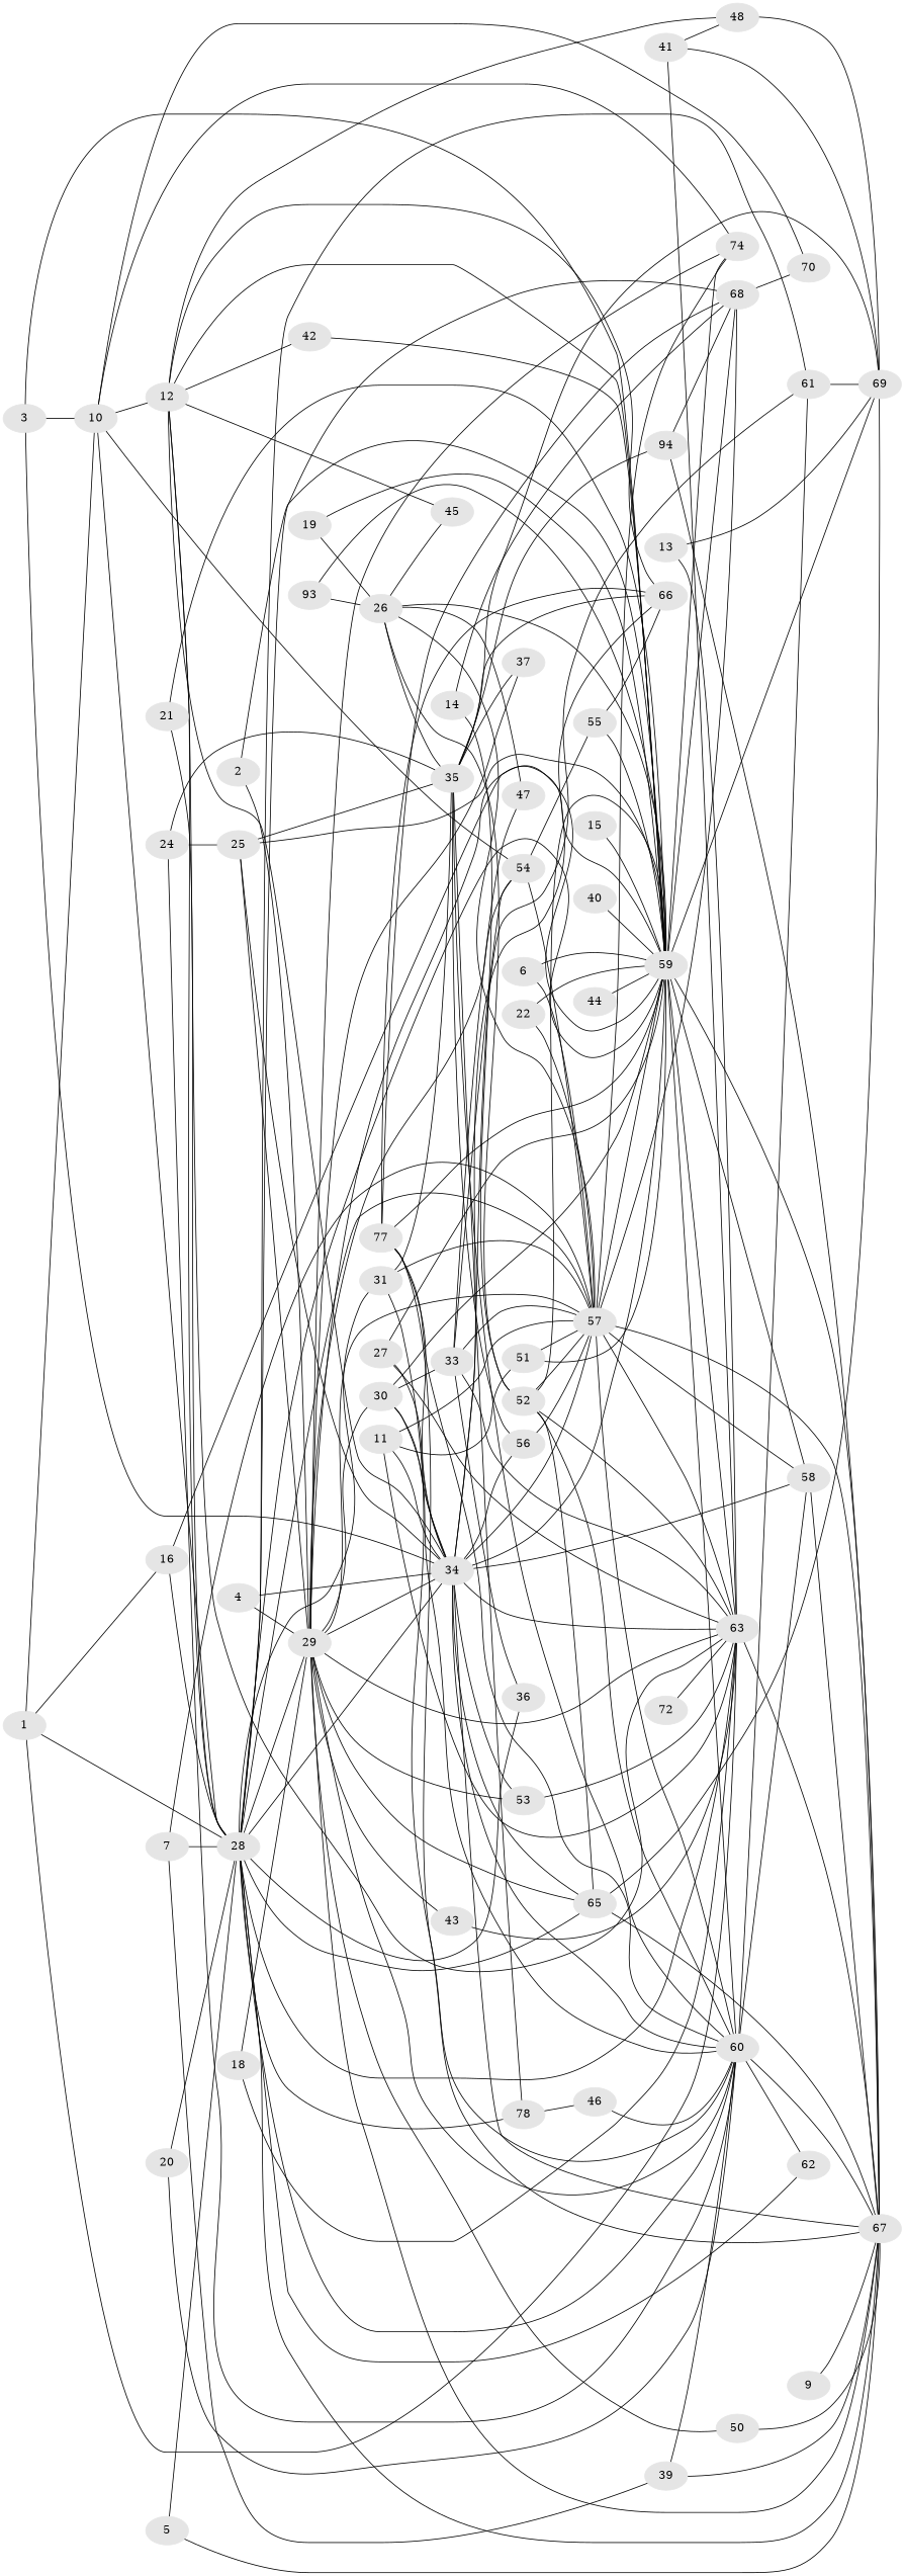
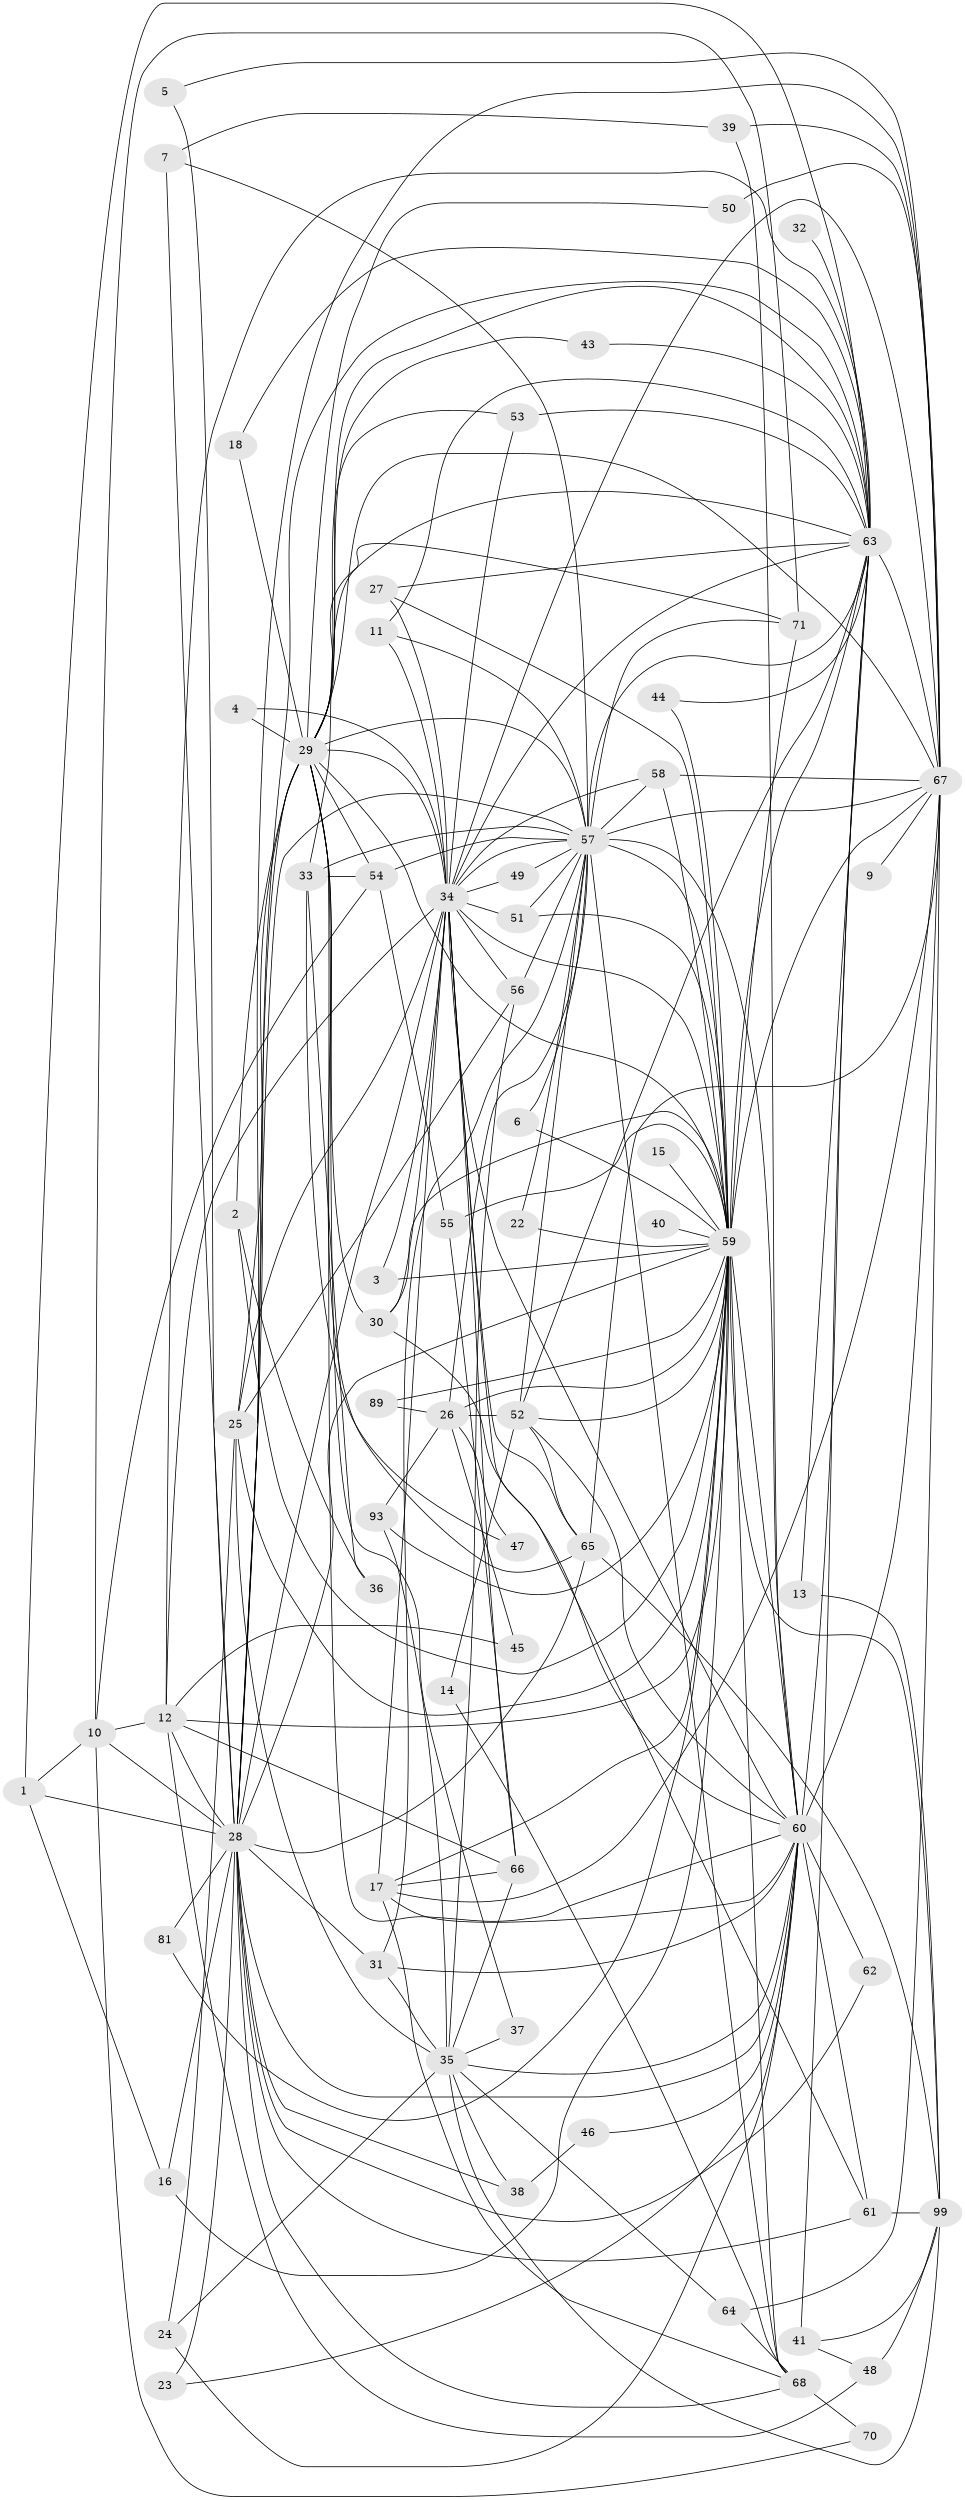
  graph {
    fontname="DejaVu Serif"
    rankdir=LR
    node [color=gray90 fontname="DejaVu Serif" style=filled]
    edge [fontname="DejaVu Serif" weight=1.0]
    1
    10
    16
    28
    63
    12
    54
    70
-   71 [label=74]
+   71
    59
    29
    34
    67
    57
    68
    60
    31
    36
-   38 [label=78]
+   38
    61
    62
    65
    2
    30
    37
    43
    50
    53
-   69
+   69 [label=99]
    3
    66
    56
+   49
    51
    58
    4
    5
    6
    7
    39
    9
-   42
    45
    48
    55
    11
    13
    14
    52
    15
-   17 [label=77]
+   17
    18
-   19
+   19 [label=89]
    26
    35
    47
-   20
-   21
+   20 [label=23]
+   21 [label=81]
    22
    n60 [label=93]
    24
    25
-   64 [label=94]
+   64
    27
    46
    33
-   32 [label=72]
+   32
    40
    41
    44
    1 -- 10
    1 -- 16
    1 -- 28
    1 -- 63
    10 -- 28
    10 -- 12
    10 -- 54
    10 -- 70
    10 -- 71
    16 -- 28
    16 -- 59 [weight=2.0]
    28 -- 63
    28 -- 59
    28 -- 29 [weight=2.0]
    28 -- 34 [weight=2.0]
    28 -- 67 [weight=2.0]
    28 -- 57 [weight=2.0]
    28 -- 68
    28 -- 60
    28 -- 31
-   28 -- 36
+   2 -- 36
    28 -- 38
    28 -- 61 [weight=2.0]
    28 -- 62
    28 -- 65
    63 -- 67
    12 -- 28
    12 -- 63
    12 -- 59 [weight=2.0]
    12 -- 34
    12 -- 66
-   12 -- 42
    12 -- 45
    12 -- 48
    54 -- 57
    54 -- 55
    59 -- 63
    59 -- 71
    59 -- 67
    59 -- 68
    59 -- 60 [weight=2.0]
    59 -- 69
    29 -- 63 [weight=2.0]
    29 -- 54 [weight=2.0]
    29 -- 71
    29 -- 59
    29 -- 34 [weight=2.0]
    29 -- 67
    29 -- 57 [weight=2.0]
    29 -- 60
    29 -- 65
    29 -- 30
    29 -- 37
    29 -- 43
    29 -- 50
    29 -- 53
    34 -- 63 [weight=2.0]
    34 -- 59 [weight=3.0]
    34 -- 67 [weight=2.0]
    34 -- 57 [weight=4.0]
    34 -- 60 [weight=2.0]
    34 -- 61
    34 -- 65
    34 -- 53
    34 -- 66
    34 -- 56
-   11 -- 51
+   34 -- 49 [weight=2.0]
+   34 -- 51
    34 -- 58
    57 -- 63 [weight=3.0]
    57 -- 71
    57 -- 59 [weight=2.0]
    57 -- 67 [weight=3.0]
    57 -- 68
    57 -- 60 [weight=2.0]
    57 -- 58
    68 -- 70
-   60 -- 58
+   60 -- 63
    60 -- 67
    60 -- 61
    60 -- 62
    31 -- 57
    31 -- 60
    31 -- 35
    38 -- 46
    61 -- 69
    65 -- 67
    65 -- 69
    2 -- 59
    2 -- 29
    30 -- 59
    30 -- 34
    30 -- 60
-   30 -- 33
    43 -- 63
    50 -- 67
    53 -- 63
-   3 -- 10
    3 -- 59
    3 -- 34
    56 -- 57
+   49 -- 57 [weight=2.0]
    51 -- 59
    51 -- 57
    58 -- 59 [weight=2.0]
    58 -- 67
    4 -- 29
    4 -- 34
    5 -- 28
    5 -- 67
    6 -- 59
    6 -- 57
    7 -- 28
    7 -- 57
    7 -- 39
    39 -- 67
    39 -- 60
    9 -- 67
-   42 -- 59
    48 -- 69
    55 -- 59
    55 -- 66
    11 -- 63
    11 -- 34
    11 -- 57
    13 -- 63
    13 -- 69
    14 -- 68
    14 -- 52
    52 -- 63
    52 -- 59
    52 -- 57
    52 -- 60
    52 -- 65
    15 -- 59
    17 -- 59
    17 -- 34
    17 -- 67
    17 -- 68
    17 -- 60
    17 -- 66
    18 -- 63
    18 -- 29
    19 -- 59
    19 -- 26
    26 -- 59
    26 -- 57 [weight=2.0]
    26 -- 45
    26 -- 52
-   26 -- 35
+   n60 -- 35
    26 -- 47
    35 -- 60
    35 -- 38
    35 -- 37
    35 -- 69
    35 -- 66
    35 -- 56
    35 -- 64
    20 -- 28
    20 -- 60
    21 -- 28
    21 -- 59
    22 -- 59
    22 -- 57
    n60 -- 59
    n60 -- 26
    24 -- 60
    24 -- 35
    24 -- 25
    25 -- 59
    25 -- 29
    25 -- 34
+   25 -- 56
    25 -- 35
    64 -- 67
    64 -- 68
    27 -- 63
    27 -- 59
    27 -- 34
    46 -- 60
    33 -- 63
    33 -- 54
    33 -- 57
    33 -- 36
    33 -- 47
    32 -- 63
    40 -- 59
    41 -- 63
    41 -- 69
    41 -- 48
+   44 -- 63
    44 -- 59
  }
